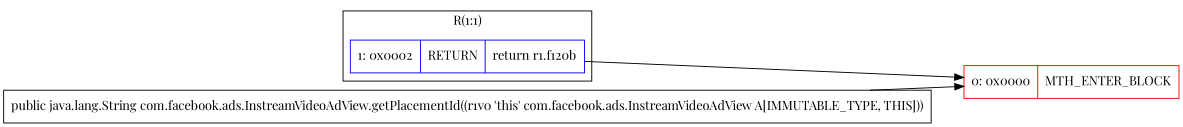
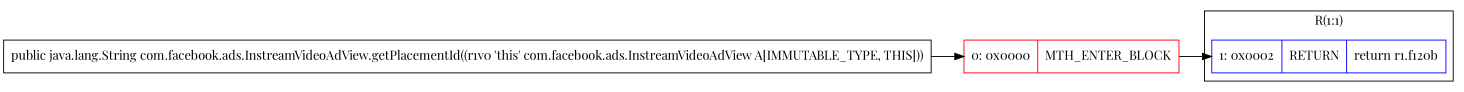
  digraph {
    rankdir=LR
    fontname="Playfair Display"
    node [shape=record fontname="Playfair Display"]
    edge [fontname="Playfair Display"]
    n1 [color=blue label="{1\:\ 0x0002|RETURN\l|return r1.f120b\l}"]
    n2 [color=red label="{0\:\ 0x0000|MTH_ENTER_BLOCK\l}"]
    n3 [label="{public java.lang.String com.facebook.ads.InstreamVideoAdView.getPlacementId((r1v0 'this' com.facebook.ads.InstreamVideoAdView A[IMMUTABLE_TYPE, THIS])) }"]
    subgraph cluster_1 {
      label="R(1:1)"
      n1
    }
-   n1 -> n2
+   n2 -> n1
    n3 -> n2
  }
